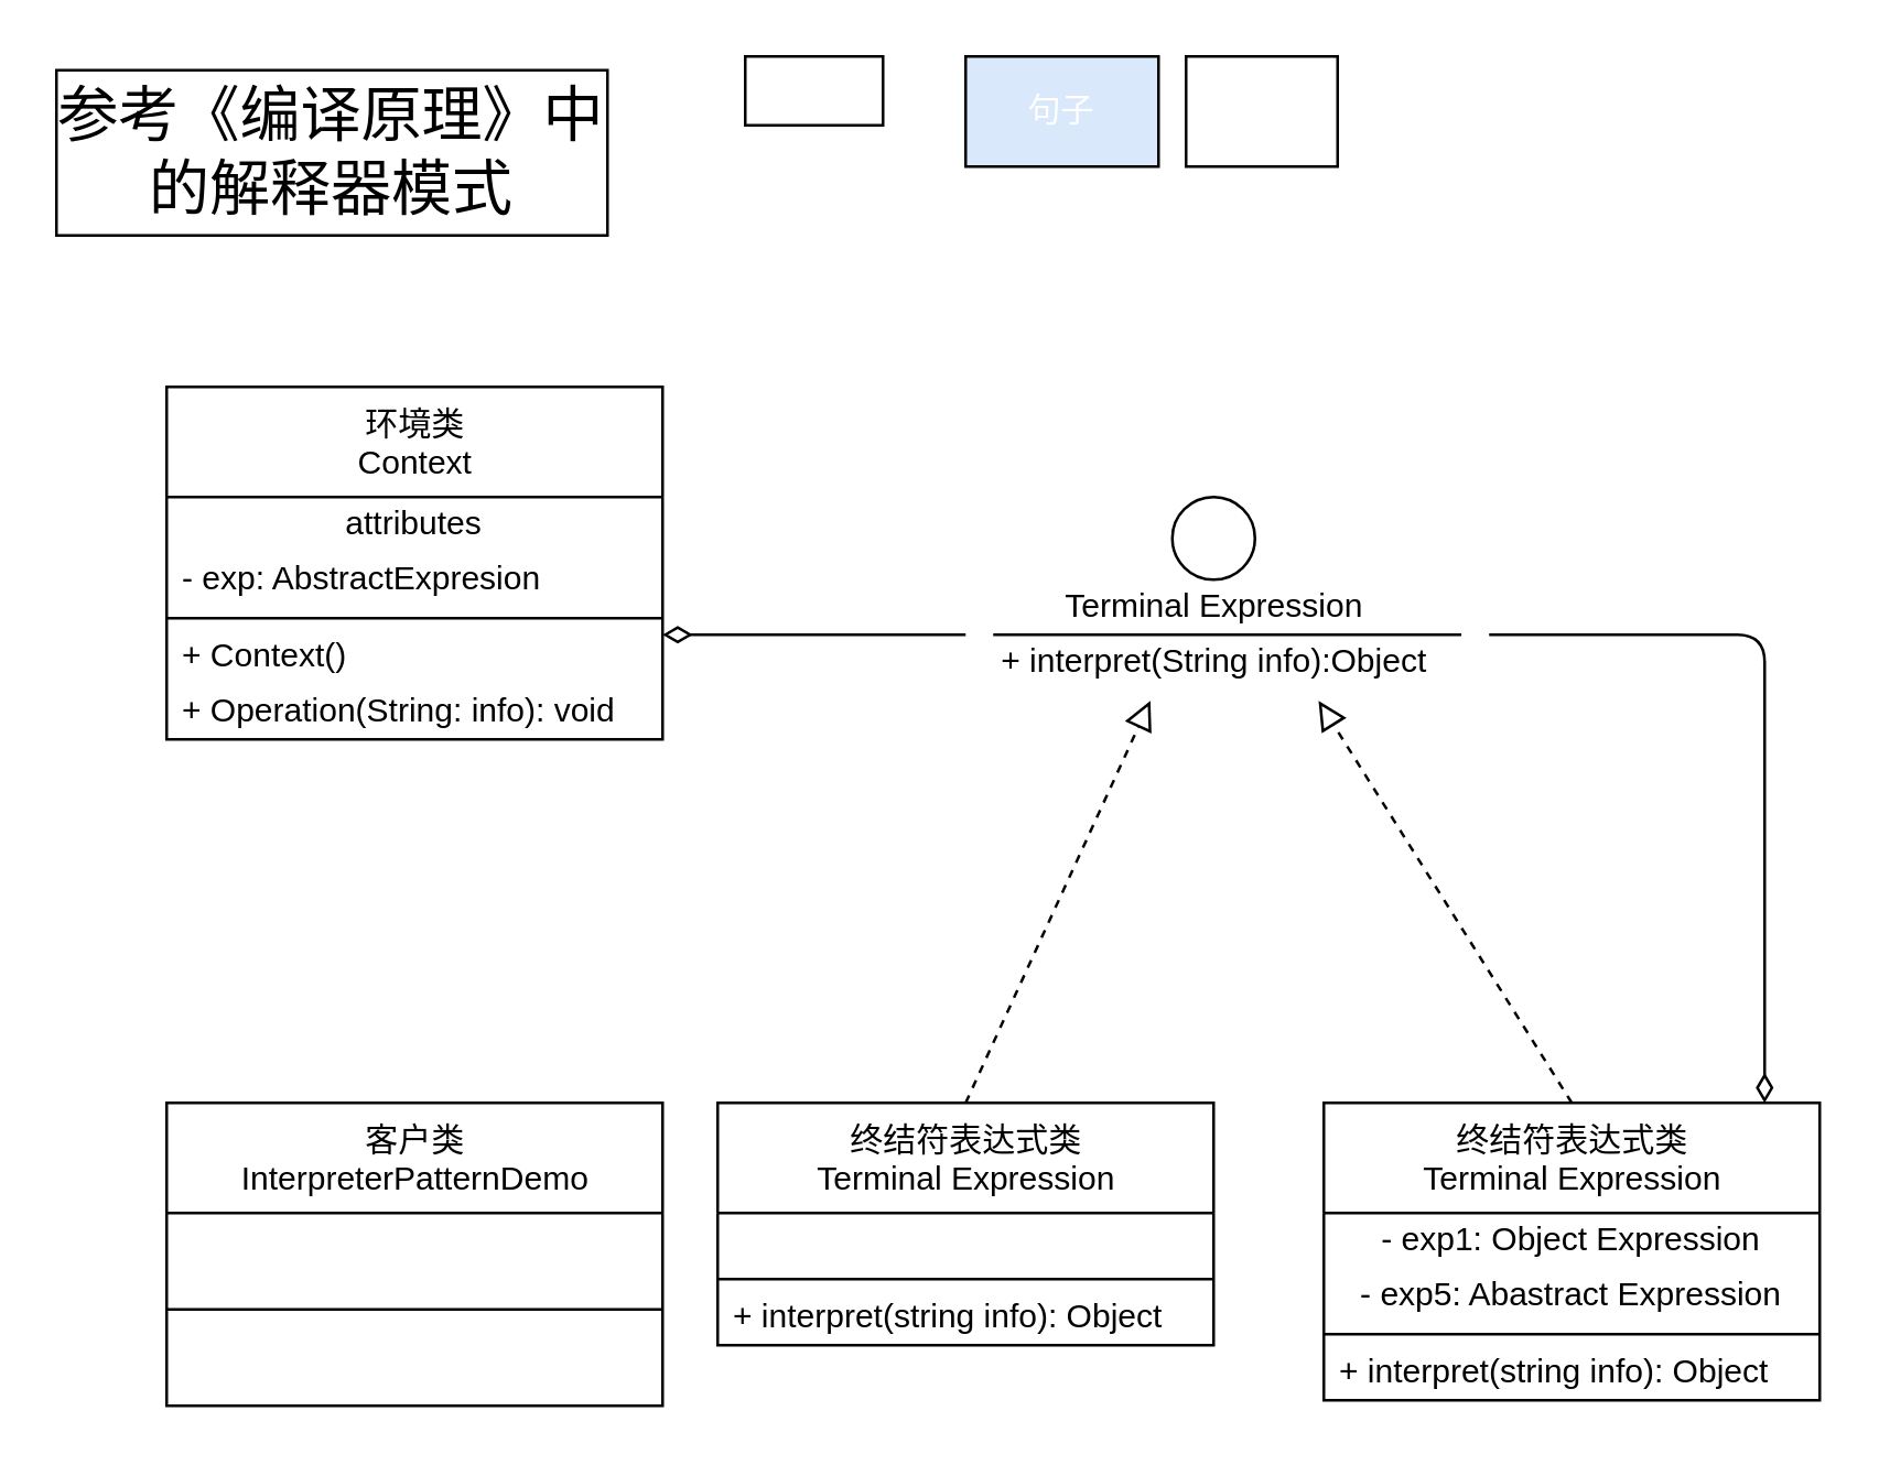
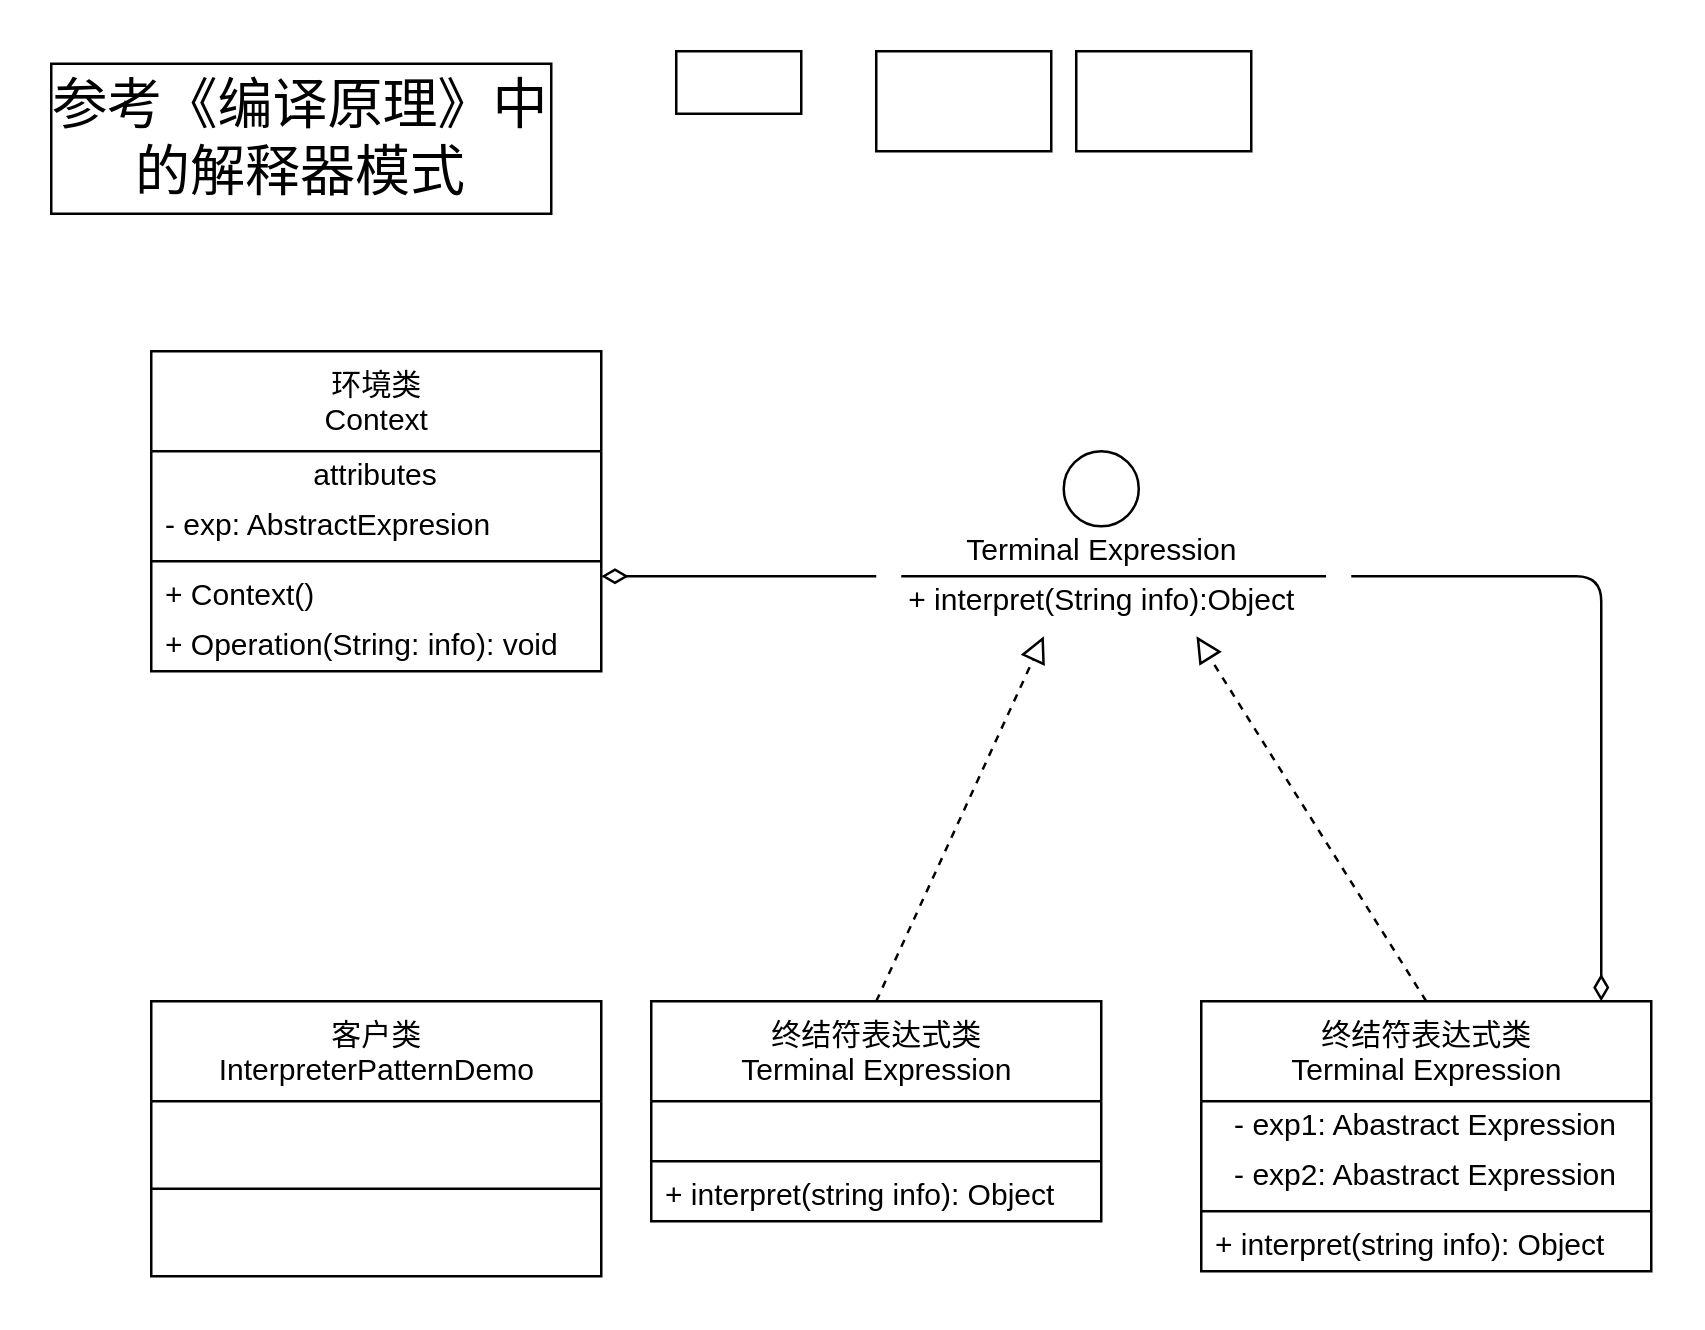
  <mxCell id="0" />
  <mxCell id="1" parent="0" />
  <mxCell id="2" value="环境类&lt;br&gt;Context" style="swimlane;fontStyle=0;align=center;verticalAlign=top;childLayout=stackLayout;horizontal=1;startSize=40;horizontalStack=0;resizeParent=1;resizeParentMax=0;resizeLast=0;collapsible=0;marginBottom=0;html=1;" parent="1" vertex="1"><mxGeometry x="60" y="140" width="180" height="128" as="geometry" /></mxCell>
  <mxCell id="3" value="attributes" style="text;html=1;strokeColor=none;fillColor=none;align=center;verticalAlign=middle;spacingLeft=4;spacingRight=4;overflow=hidden;rotatable=0;points=[[0,0.5],[1,0.5]];portConstraint=eastwest;" parent="2" vertex="1"><mxGeometry y="40" width="180" height="20" as="geometry" /></mxCell>
  <mxCell id="4" value="- exp: AbstractExpresion" style="text;html=1;strokeColor=none;fillColor=none;align=left;verticalAlign=middle;spacingLeft=4;spacingRight=4;overflow=hidden;rotatable=0;points=[[0,0.5],[1,0.5]];portConstraint=eastwest;" parent="2" vertex="1"><mxGeometry y="60" width="180" height="20" as="geometry" /></mxCell>
  <mxCell id="5" value="" style="line;strokeWidth=1;fillColor=none;align=left;verticalAlign=middle;spacingTop=-1;spacingLeft=3;spacingRight=3;rotatable=0;labelPosition=right;points=[];portConstraint=eastwest;" parent="2" vertex="1"><mxGeometry y="80" width="180" height="8" as="geometry" /></mxCell>
  <mxCell id="6" value="+ Context()" style="text;html=1;strokeColor=none;fillColor=none;align=left;verticalAlign=middle;spacingLeft=4;spacingRight=4;overflow=hidden;rotatable=0;points=[[0,0.5],[1,0.5]];portConstraint=eastwest;" parent="2" vertex="1"><mxGeometry y="88" width="180" height="20" as="geometry" /></mxCell>
  <mxCell id="7" value="+ Operation(String: info): void" style="text;html=1;strokeColor=none;fillColor=none;align=left;verticalAlign=middle;spacingLeft=4;spacingRight=4;overflow=hidden;rotatable=0;points=[[0,0.5],[1,0.5]];portConstraint=eastwest;" parent="2" vertex="1"><mxGeometry y="108" width="180" height="20" as="geometry" /></mxCell>
  <mxCell id="8" value="客户类&lt;br&gt;InterpreterPatternDemo" style="swimlane;fontStyle=0;align=center;verticalAlign=top;childLayout=stackLayout;horizontal=1;startSize=40;horizontalStack=0;resizeParent=1;resizeParentMax=0;resizeLast=0;collapsible=0;marginBottom=0;html=1;" vertex="1" parent="1"><mxGeometry x="60" y="400" width="180" height="110" as="geometry" /></mxCell>
  <mxCell id="9" value="" style="line;strokeWidth=1;fillColor=none;align=left;verticalAlign=middle;spacingTop=-1;spacingLeft=3;spacingRight=3;rotatable=0;labelPosition=right;points=[];portConstraint=eastwest;" vertex="1" parent="8"><mxGeometry y="40" width="180" height="70" as="geometry" /></mxCell>
  <mxCell id="10" value="" style="endArrow=none;startArrow=diamondThin;endFill=0;startFill=0;html=1;verticalAlign=bottom;labelBackgroundColor=none;strokeWidth=1;startSize=8;endSize=8;" edge="1" parent="1"><mxGeometry width="160" relative="1" as="geometry"><mxPoint x="240" y="230" as="sourcePoint" /><mxPoint x="350" y="230" as="targetPoint" /></mxGeometry></mxCell>
  <mxCell id="11" value="" style="endArrow=none;html=1;entryX=1.029;entryY=0;entryDx=0;entryDy=0;entryPerimeter=0;" edge="1" parent="1" target="14"><mxGeometry width="50" height="50" relative="1" as="geometry"><mxPoint x="360" y="230" as="sourcePoint" /><mxPoint x="540" y="230" as="targetPoint" /></mxGeometry></mxCell>
  <mxCell id="12" value="" style="ellipse;fillColor=#ffffff;strokeColor=#000000;" vertex="1" parent="1"><mxGeometry x="425" y="180" width="30" height="30" as="geometry" /></mxCell>
  <mxCell id="13" value="Terminal Expression" style="text;html=1;align=center;verticalAlign=middle;resizable=0;points=[];autosize=1;" vertex="1" parent="1"><mxGeometry x="380" y="210" width="120" height="20" as="geometry" /></mxCell>
  <mxCell id="14" value="+ interpret(String info):Object" style="text;html=1;align=center;verticalAlign=middle;resizable=0;points=[];autosize=1;" vertex="1" parent="1"><mxGeometry x="355" y="230" width="170" height="20" as="geometry" /></mxCell>
  <mxCell id="15" value="" style="endArrow=none;startArrow=diamondThin;endFill=0;startFill=0;html=1;verticalAlign=bottom;labelBackgroundColor=none;strokeWidth=1;startSize=8;endSize=8;" edge="1" parent="1"><mxGeometry width="160" relative="1" as="geometry"><mxPoint x="640" y="400" as="sourcePoint" /><mxPoint x="540" y="230" as="targetPoint" /><Array as="points"><mxPoint x="640" y="230" /></Array></mxGeometry></mxCell>
  <mxCell id="16" value="" style="endArrow=block;startArrow=none;endFill=0;startFill=0;endSize=8;html=1;verticalAlign=bottom;dashed=1;labelBackgroundColor=none;exitX=0.5;exitY=0;exitDx=0;exitDy=0;entryX=0.365;entryY=1.2;entryDx=0;entryDy=0;entryPerimeter=0;" edge="1" parent="1" source="18" target="14"><mxGeometry width="160" relative="1" as="geometry"><mxPoint x="350" y="400" as="sourcePoint" /><mxPoint x="460" y="280" as="targetPoint" /></mxGeometry></mxCell>
  <mxCell id="17" value="" style="endArrow=block;startArrow=none;endFill=0;startFill=0;endSize=8;html=1;verticalAlign=bottom;dashed=1;labelBackgroundColor=none;exitX=0.5;exitY=0;exitDx=0;exitDy=0;entryX=0.724;entryY=1.2;entryDx=0;entryDy=0;entryPerimeter=0;" edge="1" parent="1" source="22" target="14"><mxGeometry width="160" relative="1" as="geometry"><mxPoint x="570" y="400" as="sourcePoint" /><mxPoint x="427.05" y="264" as="targetPoint" /></mxGeometry></mxCell>
  <mxCell id="18" value="终结符表达式类&lt;br&gt;Terminal Expression" style="swimlane;fontStyle=0;align=center;verticalAlign=top;childLayout=stackLayout;horizontal=1;startSize=40;horizontalStack=0;resizeParent=1;resizeParentMax=0;resizeLast=0;collapsible=0;marginBottom=0;html=1;" vertex="1" parent="1"><mxGeometry x="260" y="400" width="180" height="88" as="geometry" /></mxCell>
  <mxCell id="19" value="&amp;nbsp;" style="text;html=1;strokeColor=none;fillColor=none;align=center;verticalAlign=middle;spacingLeft=4;spacingRight=4;overflow=hidden;rotatable=0;points=[[0,0.5],[1,0.5]];portConstraint=eastwest;" vertex="1" parent="18"><mxGeometry y="40" width="180" height="20" as="geometry" /></mxCell>
  <mxCell id="20" value="" style="line;strokeWidth=1;fillColor=none;align=left;verticalAlign=middle;spacingTop=-1;spacingLeft=3;spacingRight=3;rotatable=0;labelPosition=right;points=[];portConstraint=eastwest;" vertex="1" parent="18"><mxGeometry y="60" width="180" height="8" as="geometry" /></mxCell>
  <mxCell id="21" value="+ interpret(string info): Object" style="text;html=1;strokeColor=none;fillColor=none;align=left;verticalAlign=middle;spacingLeft=4;spacingRight=4;overflow=hidden;rotatable=0;points=[[0,0.5],[1,0.5]];portConstraint=eastwest;" vertex="1" parent="18"><mxGeometry y="68" width="180" height="20" as="geometry" /></mxCell>
  <mxCell id="22" value="终结符表达式类&lt;br&gt;Terminal Expression" style="swimlane;fontStyle=0;align=center;verticalAlign=top;childLayout=stackLayout;horizontal=1;startSize=40;horizontalStack=0;resizeParent=1;resizeParentMax=0;resizeLast=0;collapsible=0;marginBottom=0;html=1;" vertex="1" parent="1"><mxGeometry x="480" y="400" width="180" height="108" as="geometry" /></mxCell>
- <mxCell id="23" value="- exp1: Object Expression" style="text;html=1;strokeColor=none;fillColor=none;align=center;verticalAlign=middle;spacingLeft=4;spacingRight=4;overflow=hidden;rotatable=0;points=[[0,0.5],[1,0.5]];portConstraint=eastwest;" vertex="1" parent="22"><mxGeometry y="40" width="180" height="20" as="geometry" /></mxCell>
- <mxCell id="24" value="- exp5: Abastract Expression" style="text;html=1;strokeColor=none;fillColor=none;align=center;verticalAlign=middle;spacingLeft=4;spacingRight=4;overflow=hidden;rotatable=0;points=[[0,0.5],[1,0.5]];portConstraint=eastwest;" vertex="1" parent="22"><mxGeometry y="60" width="180" height="20" as="geometry" /></mxCell>
+ <mxCell id="23" value="- exp1: Abastract Expression" style="text;html=1;strokeColor=none;fillColor=none;align=center;verticalAlign=middle;spacingLeft=4;spacingRight=4;overflow=hidden;rotatable=0;points=[[0,0.5],[1,0.5]];portConstraint=eastwest;" vertex="1" parent="22"><mxGeometry y="40" width="180" height="20" as="geometry" /></mxCell>
+ <mxCell id="24" value="- exp2: Abastract Expression" style="text;html=1;strokeColor=none;fillColor=none;align=center;verticalAlign=middle;spacingLeft=4;spacingRight=4;overflow=hidden;rotatable=0;points=[[0,0.5],[1,0.5]];portConstraint=eastwest;" vertex="1" parent="22"><mxGeometry y="60" width="180" height="20" as="geometry" /></mxCell>
  <mxCell id="25" value="" style="line;strokeWidth=1;fillColor=none;align=left;verticalAlign=middle;spacingTop=-1;spacingLeft=3;spacingRight=3;rotatable=0;labelPosition=right;points=[];portConstraint=eastwest;" vertex="1" parent="22"><mxGeometry y="80" width="180" height="8" as="geometry" /></mxCell>
  <mxCell id="26" value="+ interpret(string info): Object" style="text;html=1;strokeColor=none;fillColor=none;align=left;verticalAlign=middle;spacingLeft=4;spacingRight=4;overflow=hidden;rotatable=0;points=[[0,0.5],[1,0.5]];portConstraint=eastwest;" vertex="1" parent="22"><mxGeometry y="88" width="180" height="20" as="geometry" /></mxCell>
  <mxCell id="27" value="参考《编译原理》中的解释器模式" style="rounded=0;whiteSpace=wrap;html=1;fontSize=22;" vertex="1" parent="1"><mxGeometry x="20" y="25" width="200" height="60" as="geometry" /></mxCell>
  <mxCell id="28" value="&lt;span style=&quot;font-size: 12px; text-align: left;&quot;&gt;&lt;font color=&quot;#ffffff&quot; style=&quot;font-size: 12px;&quot;&gt;文法&lt;/font&gt;&lt;/span&gt;" style="rounded=0;whiteSpace=wrap;html=1;fontSize=12;" vertex="1" parent="1"><mxGeometry x="270" y="20" width="50" height="25" as="geometry" /></mxCell>
- <mxCell id="29" value="&lt;div style=&quot;text-align: left; font-size: 12px;&quot;&gt;&lt;span style=&quot;font-size: 12px;&quot;&gt;&lt;font color=&quot;#ffffff&quot; style=&quot;font-size: 12px;&quot;&gt;句子&lt;/font&gt;&lt;/span&gt;&lt;/div&gt;" style="rounded=0;whiteSpace=wrap;html=1;fontSize=12;fillColor=#dae8fc;" vertex="1" parent="1"><mxGeometry x="350" y="20" width="70" height="40" as="geometry" /></mxCell>
- <mxCell id="30" value="&lt;span style=&quot;font-size: 12px; text-align: left;&quot;&gt;&lt;font color=&quot;#ffffff&quot; style=&quot;font-size: 12px;&quot;&gt;语法树&lt;/font&gt;&lt;/span&gt;" style="rounded=0;whiteSpace=wrap;html=1;fontSize=12;" vertex="1" parent="1"><mxGeometry x="430" y="20" width="55" height="40" as="geometry" /></mxCell>
+ <mxCell id="29" value="&lt;div style=&quot;text-align: left; font-size: 12px;&quot;&gt;&lt;span style=&quot;font-size: 12px;&quot;&gt;&lt;font color=&quot;#ffffff&quot; style=&quot;font-size: 12px;&quot;&gt;句子&lt;/font&gt;&lt;/span&gt;&lt;/div&gt;" style="rounded=0;whiteSpace=wrap;html=1;fontSize=12;" vertex="1" parent="1"><mxGeometry x="350" y="20" width="70" height="40" as="geometry" /></mxCell>
+ <mxCell id="30" value="&lt;span style=&quot;font-size: 12px; text-align: left;&quot;&gt;&lt;font color=&quot;#ffffff&quot; style=&quot;font-size: 12px;&quot;&gt;语法树&lt;/font&gt;&lt;/span&gt;" style="rounded=0;whiteSpace=wrap;html=1;fontSize=12;" vertex="1" parent="1"><mxGeometry x="430" y="20" width="70" height="40" as="geometry" /></mxCell>
